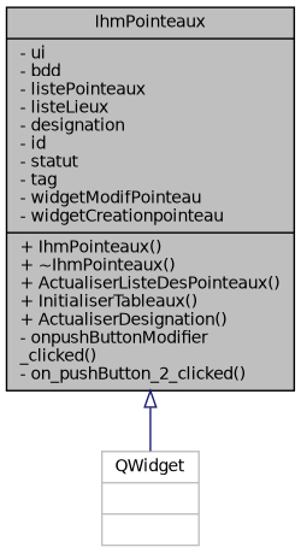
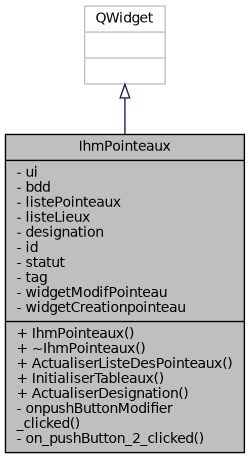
  digraph {
    node [fontname=Helvetica fontsize=10 shape=record style=filled]
    n1 [color=black fillcolor=grey75 fontcolor=black height=0.2 label="{IhmPointeaux\n|- ui\l- bdd\l- listePointeaux\l- listeLieux\l- designation\l- id\l- statut\l- tag\l- widgetModifPointeau\l- widgetCreationpointeau\l|+ IhmPointeaux()\l+ ~IhmPointeaux()\l+ ActualiserListeDesPointeaux()\l+ InitialiserTableaux()\l+ ActualiserDesignation()\l- onpushButtonModifier\l_clicked()\l- on_pushButton_2_clicked()\l}" width=0.4]
    n2 [color=grey75 fillcolor=white height=0.2 label="{QWidget\n||}" width=0.4]
-   n1 -> n2 [arrowtail=onormal color=midnightblue dir=back fontname=Helvetica fontsize=10 labelfontname=Helvetica labelfontsize=10 style=solid]
+   n2 -> n1 [arrowtail=onormal color=midnightblue dir=back fontname=Helvetica fontsize=10 labelfontname=Helvetica labelfontsize=10 style=solid]
  }
